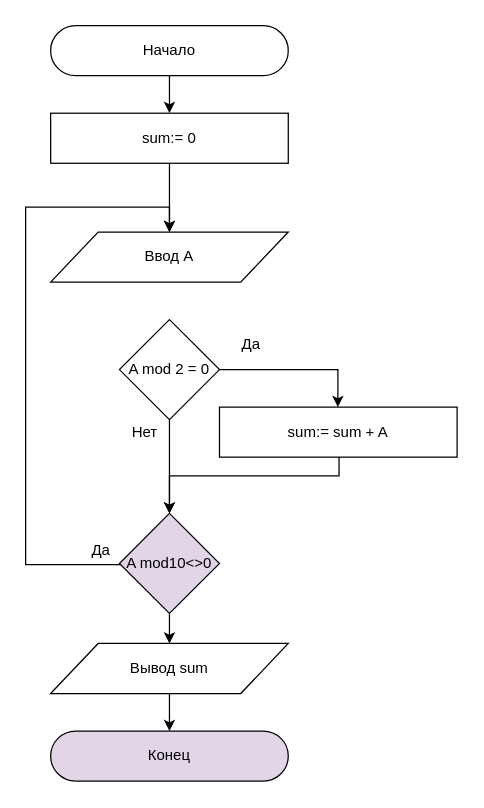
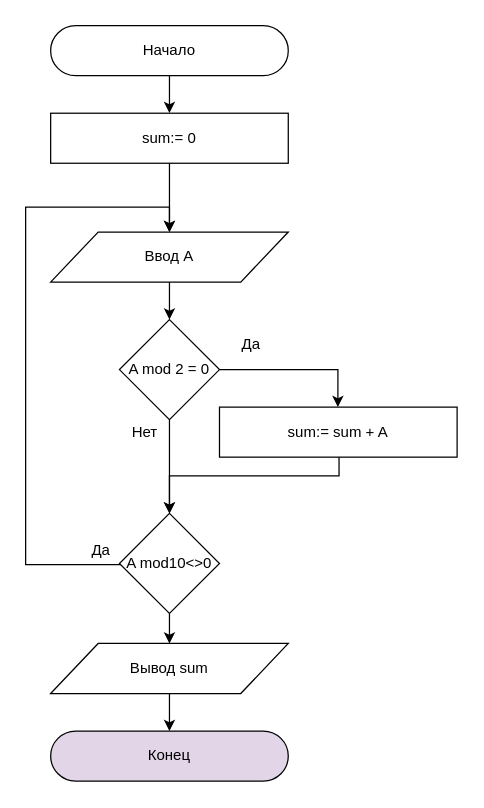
  <mxCell id="0" />
  <mxCell id="1" parent="0" />
  <mxCell id="2" style="edgeStyle=orthogonalEdgeStyle;rounded=0;orthogonalLoop=1;jettySize=auto;html=1;entryX=0.5;entryY=0;entryDx=0;entryDy=0;" edge="1" source="3" parent="1"><mxGeometry relative="1" as="geometry"><mxPoint x="135" y="89.857" as="targetPoint" /></mxGeometry></mxCell>
  <mxCell id="3" value="Начало" style="rounded=1;whiteSpace=wrap;html=1;arcSize=50;" vertex="1" parent="1"><mxGeometry x="40" y="20" width="190" height="40" as="geometry" /></mxCell>
  <mxCell id="4" style="edgeStyle=orthogonalEdgeStyle;rounded=0;orthogonalLoop=1;jettySize=auto;html=1;entryX=0.5;entryY=0;entryDx=0;entryDy=0;" edge="1" source="5" target="7" parent="1"><mxGeometry relative="1" as="geometry"><mxPoint x="134.667" y="159.833" as="targetPoint" /></mxGeometry></mxCell>
  <mxCell id="5" value="sum:= 0" style="rounded=0;whiteSpace=wrap;html=1;" vertex="1" parent="1"><mxGeometry x="40" y="90" width="190" height="40" as="geometry" /></mxCell>
+ <mxCell id="6" style="edgeStyle=orthogonalEdgeStyle;rounded=0;orthogonalLoop=1;jettySize=auto;html=1;" edge="1" source="7" target="10" parent="1"><mxGeometry relative="1" as="geometry" /></mxCell>
  <mxCell id="7" value="Ввод A" style="shape=parallelogram;perimeter=parallelogramPerimeter;whiteSpace=wrap;html=1;" vertex="1" parent="1"><mxGeometry x="40" y="185" width="190" height="40" as="geometry" /></mxCell>
  <mxCell id="8" style="edgeStyle=orthogonalEdgeStyle;rounded=0;orthogonalLoop=1;jettySize=auto;html=1;entryX=0.5;entryY=0;entryDx=0;entryDy=0;" edge="1" source="10" target="20" parent="1"><mxGeometry relative="1" as="geometry"><mxPoint x="135" y="405" as="targetPoint" /></mxGeometry></mxCell>
  <mxCell id="9" style="edgeStyle=orthogonalEdgeStyle;rounded=0;orthogonalLoop=1;jettySize=auto;html=1;" edge="1" source="10" parent="1"><mxGeometry relative="1" as="geometry"><mxPoint x="269.667" y="325" as="targetPoint" /><Array as="points"><mxPoint x="270" y="295" /></Array></mxGeometry></mxCell>
  <mxCell id="10" value="A mod 2 = 0" style="rhombus;whiteSpace=wrap;html=1;" vertex="1" parent="1"><mxGeometry x="95" y="255" width="80" height="80" as="geometry" /></mxCell>
  <mxCell id="11" value="Нет" style="text;html=1;align=center;verticalAlign=middle;resizable=0;points=[];;autosize=1;" vertex="1" parent="1"><mxGeometry x="95" y="335" width="40" height="20" as="geometry" /></mxCell>
  <mxCell id="12" style="edgeStyle=orthogonalEdgeStyle;rounded=0;orthogonalLoop=1;jettySize=auto;html=1;entryX=0.5;entryY=0;entryDx=0;entryDy=0;exitX=0.5;exitY=1;exitDx=0;exitDy=0;" edge="1" target="20" parent="1"><mxGeometry relative="1" as="geometry"><mxPoint x="135" y="405" as="targetPoint" /><mxPoint x="270.588" y="364.706" as="sourcePoint" /><Array as="points"><mxPoint x="271" y="380" /><mxPoint x="135" y="380" /></Array></mxGeometry></mxCell>
  <mxCell id="13" value="sum:= sum + A" style="rounded=0;whiteSpace=wrap;html=1;" vertex="1" parent="1"><mxGeometry x="175" y="325" width="190" height="40" as="geometry" /></mxCell>
  <mxCell id="14" value="Да" style="text;html=1;align=center;verticalAlign=middle;resizable=0;points=[];;autosize=1;" vertex="1" parent="1"><mxGeometry x="185" y="265" width="30" height="20" as="geometry" /></mxCell>
  <mxCell id="15" style="edgeStyle=orthogonalEdgeStyle;rounded=0;orthogonalLoop=1;jettySize=auto;html=1;entryX=0.5;entryY=0;entryDx=0;entryDy=0;" edge="1" source="16" target="17" parent="1"><mxGeometry relative="1" as="geometry" /></mxCell>
  <mxCell id="16" value="Вывод sum" style="shape=parallelogram;perimeter=parallelogramPerimeter;whiteSpace=wrap;html=1;" vertex="1" parent="1"><mxGeometry x="40" y="514" width="190" height="40" as="geometry" /></mxCell>
  <mxCell id="17" value="Конец" style="rounded=1;whiteSpace=wrap;html=1;arcSize=50;fillColor=#e1d5e7;" vertex="1" parent="1"><mxGeometry x="40" y="584" width="190" height="40" as="geometry" /></mxCell>
  <mxCell id="18" style="edgeStyle=orthogonalEdgeStyle;rounded=0;orthogonalLoop=1;jettySize=auto;html=1;entryX=0.5;entryY=0;entryDx=0;entryDy=0;" edge="1" parent="1" source="20" target="7"><mxGeometry relative="1" as="geometry"><Array as="points"><mxPoint x="20" y="451" /><mxPoint x="20" y="165" /><mxPoint x="135" y="165" /></Array></mxGeometry></mxCell>
  <mxCell id="19" style="edgeStyle=orthogonalEdgeStyle;rounded=0;orthogonalLoop=1;jettySize=auto;html=1;entryX=0.5;entryY=0;entryDx=0;entryDy=0;" edge="1" parent="1" source="20" target="16"><mxGeometry relative="1" as="geometry" /></mxCell>
- <mxCell id="20" value="&lt;span style=&quot;white-space: nowrap&quot;&gt;A mod10&amp;lt;&amp;gt;0&lt;/span&gt;" style="rhombus;whiteSpace=wrap;html=1;fillColor=#e1d5e7;" vertex="1" parent="1"><mxGeometry x="95" y="410" width="80" height="80" as="geometry" /></mxCell>
+ <mxCell id="20" value="&lt;span style=&quot;white-space: nowrap&quot;&gt;A mod10&amp;lt;&amp;gt;0&lt;/span&gt;" style="rhombus;whiteSpace=wrap;html=1;" vertex="1" parent="1"><mxGeometry x="95" y="410" width="80" height="80" as="geometry" /></mxCell>
  <mxCell id="21" value="Да" style="text;html=1;align=center;verticalAlign=middle;resizable=0;points=[];;autosize=1;" vertex="1" parent="1"><mxGeometry x="65" y="430" width="30" height="20" as="geometry" /></mxCell>
